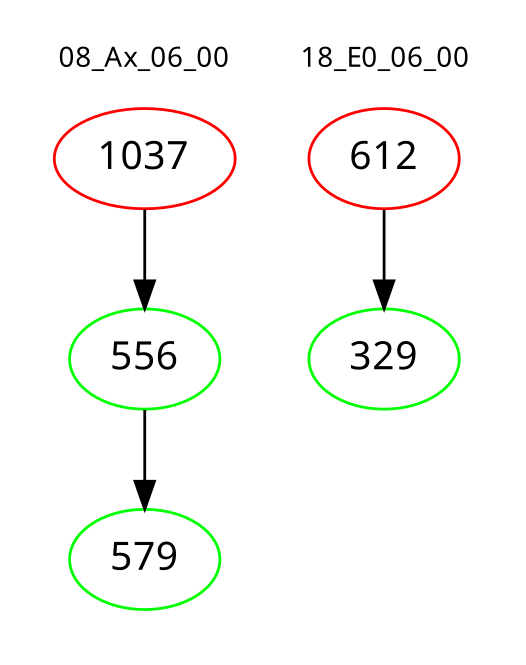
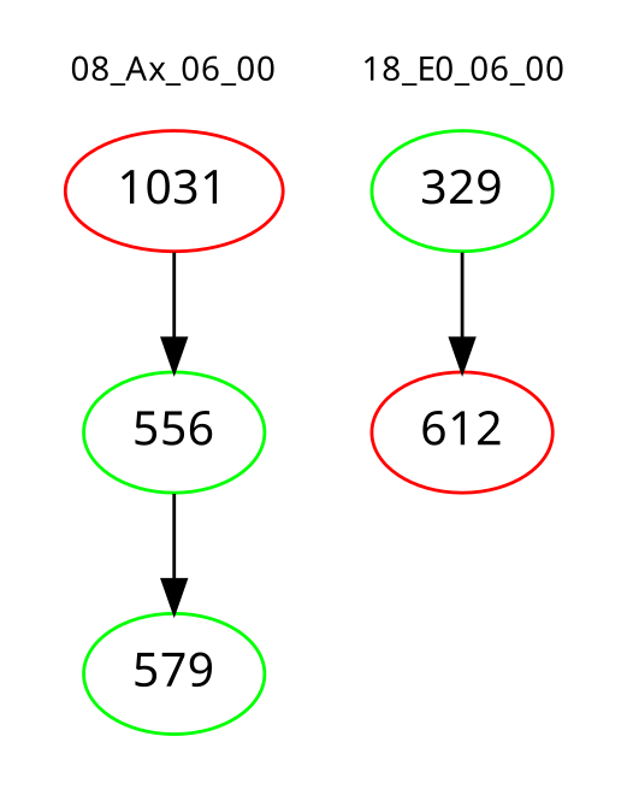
  digraph {
    fontname="Noto Sans"
    node [color=green fontname="Noto Sans"]
    edge [color=black fontname="Noto Sans"]
    n1 [label=556]
    n2 [label=579]
-   n3 [color=red label=1037]
+   n3 [color=red label=1031]
    n4 [label=329]
    n5 [color=red label=612]
    subgraph cluster_1 {
      color=white
      fontsize=10
      label="08_Ax_06_00"
      n1
      n2
      n3
    }
    subgraph cluster_2 {
      color=white
      fontsize=10
      label="18_E0_06_00"
      n4
      n5
    }
    n1 -> n2
    n3 -> n1
-   n5 -> n4
+   n4 -> n5
  }
